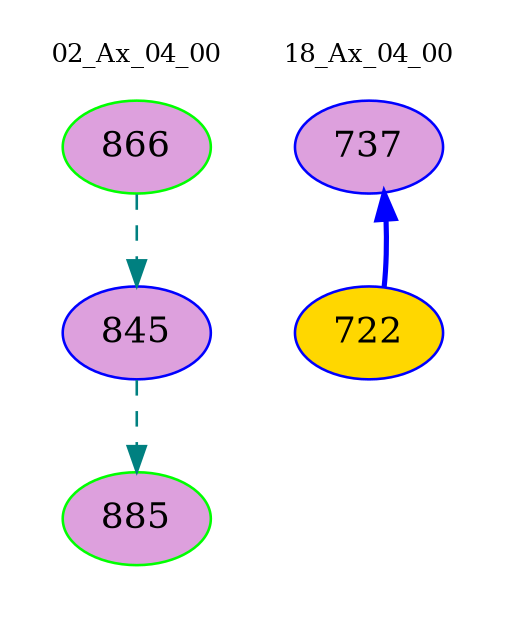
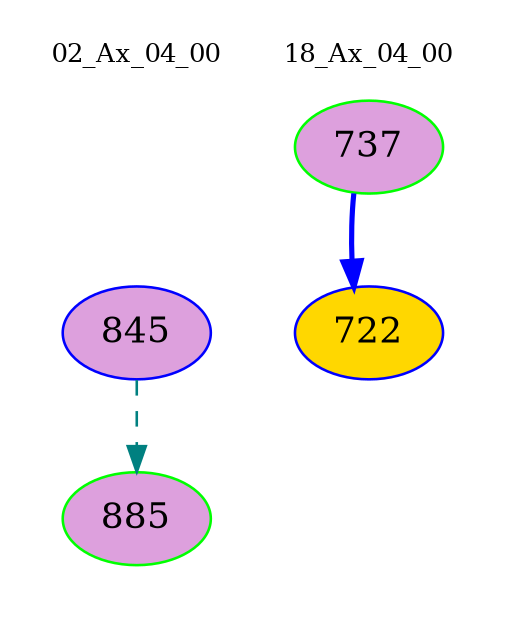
  digraph {
    node [color=green fillcolor=plum style=filled]
    edge [color=teal style=dashed]
-   n1 [label=866]
    n2 [color=blue label=845]
    n3 [label=885]
-   n4 [color=blue label=737]
+   n4 [label=737]
    n5 [color=blue fillcolor=gold label=722]
    subgraph cluster_1 {
      color=white
      fontsize=10
      label="02_Ax_04_00"
-     n1
      n2
      n3
    }
    subgraph cluster_2 {
      color=white
      fontsize=10
      label="18_Ax_04_00"
      n4
      n5
    }
-   n1 -> n2
    n2 -> n3
-   n5 -> n4 [color=blue style=bold]
+   n4 -> n5 [color=blue style=bold]
  }
